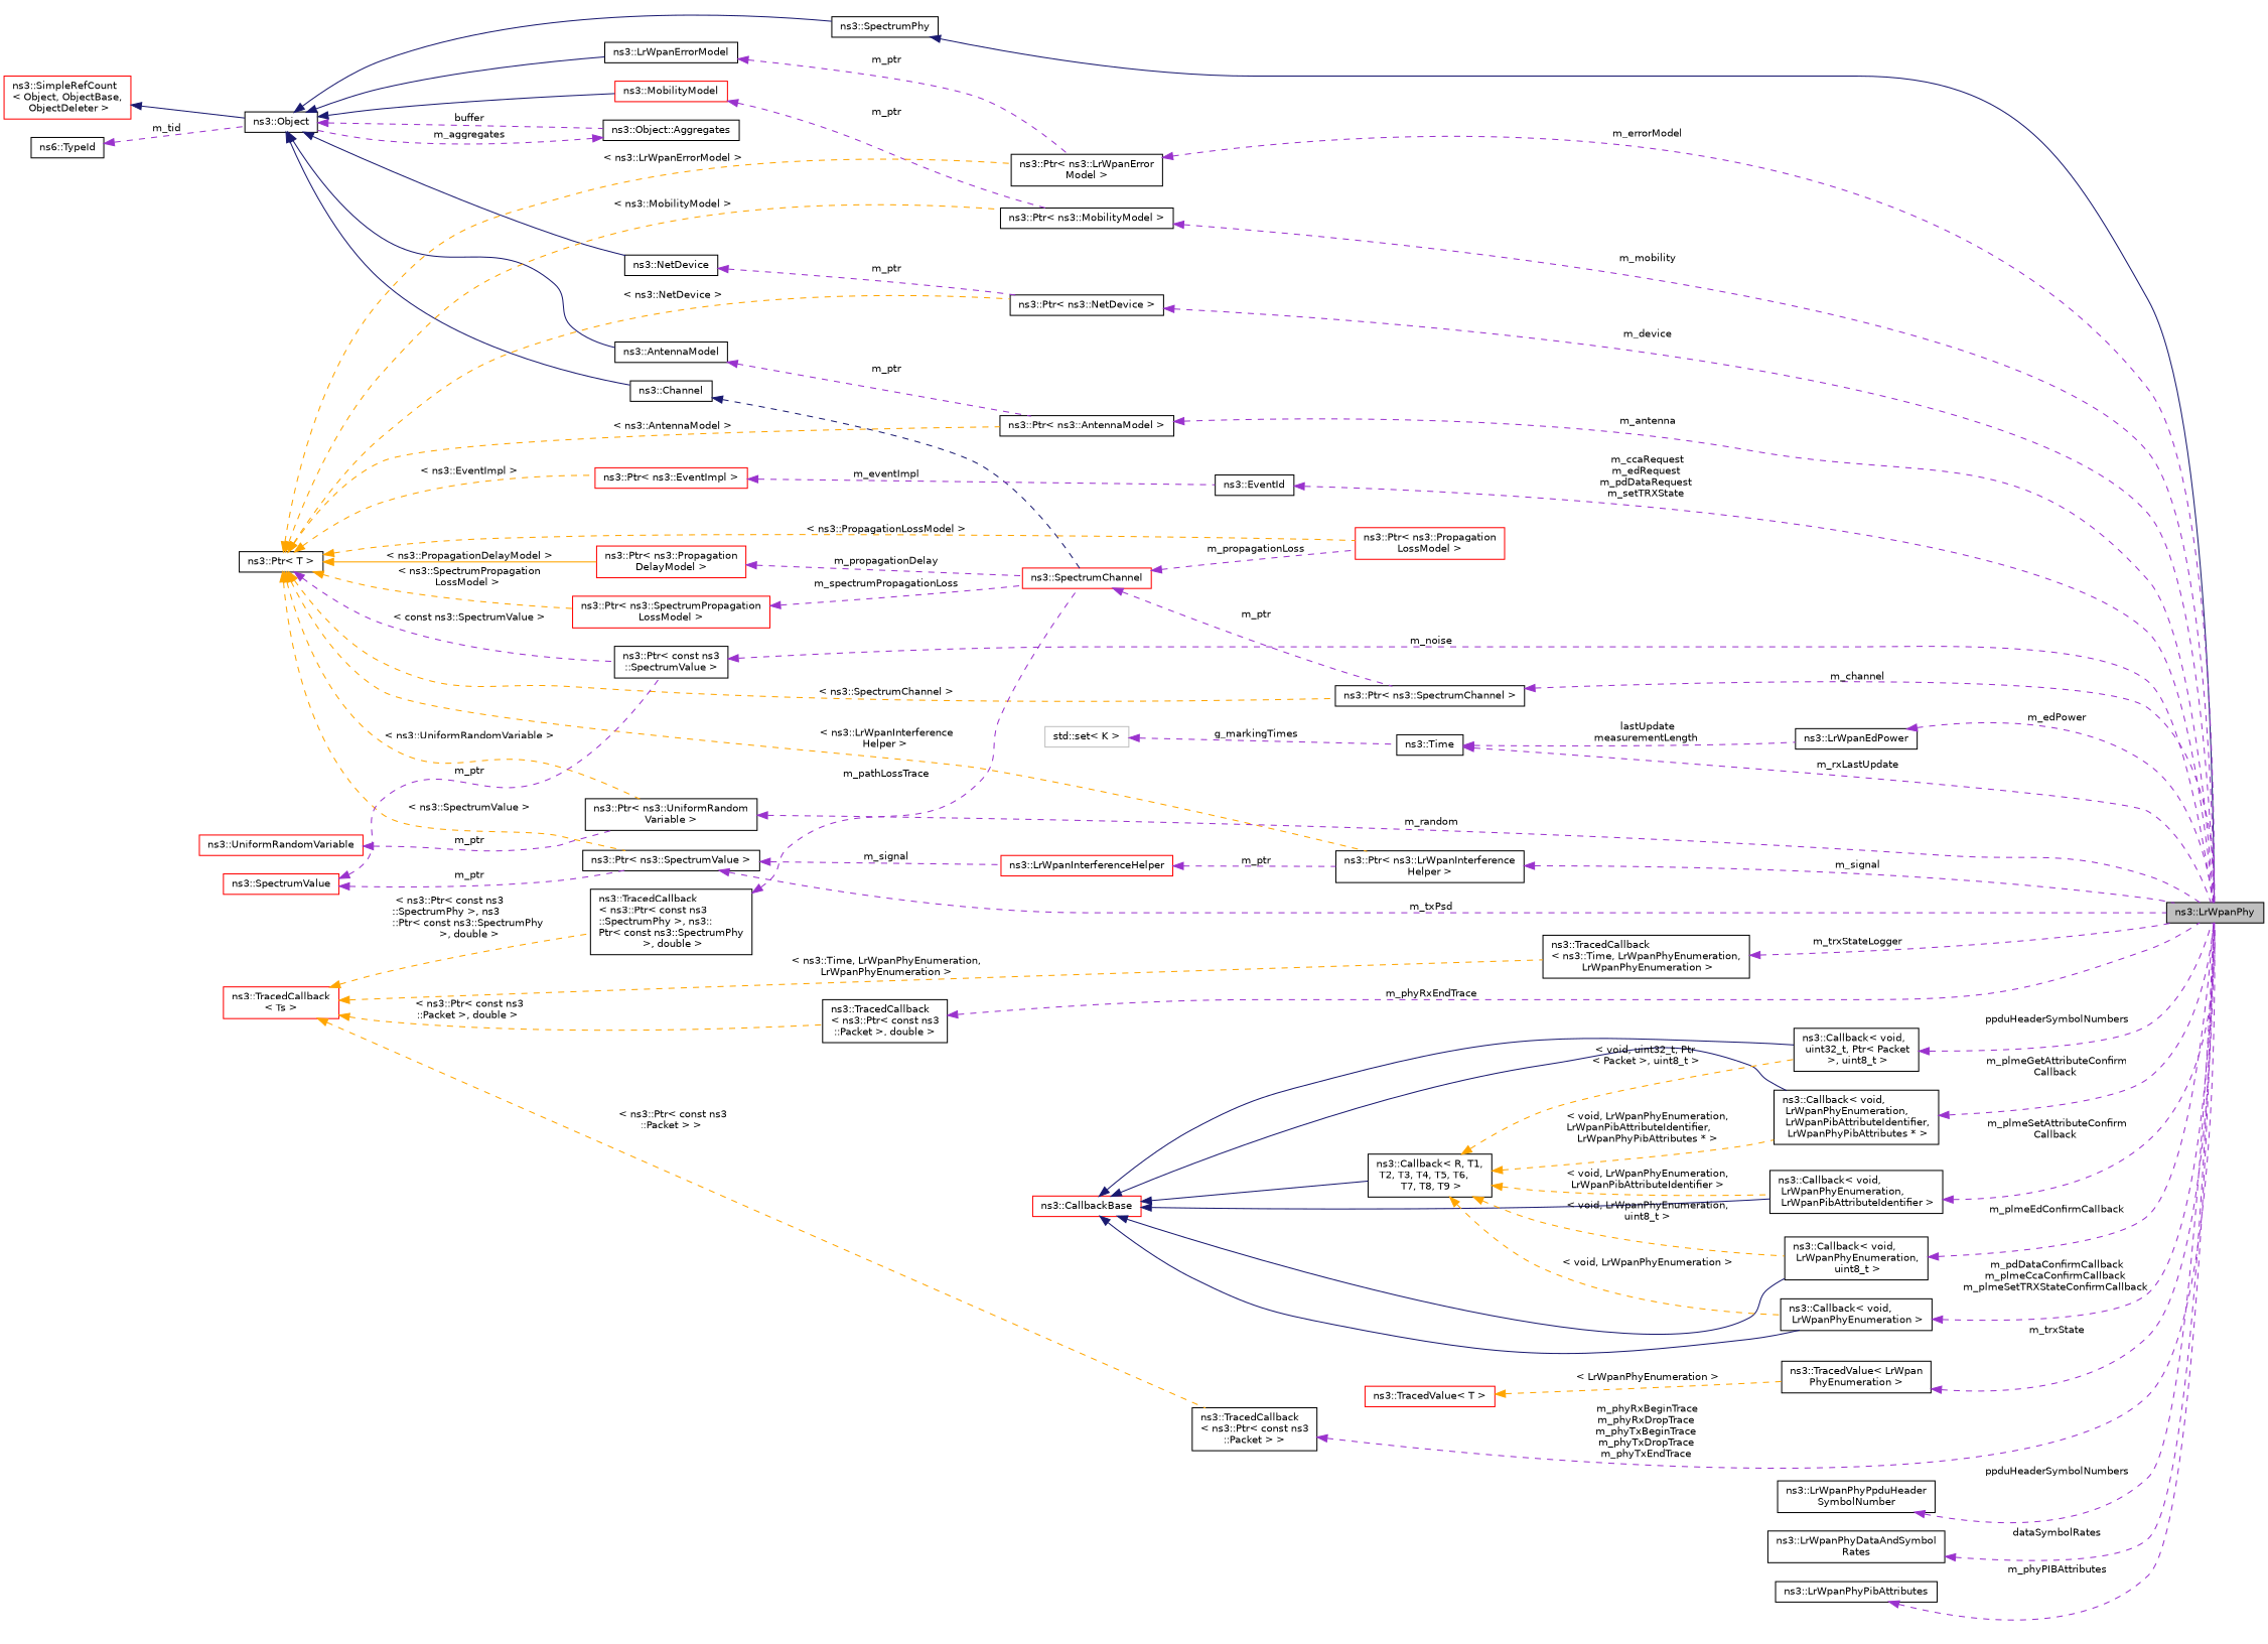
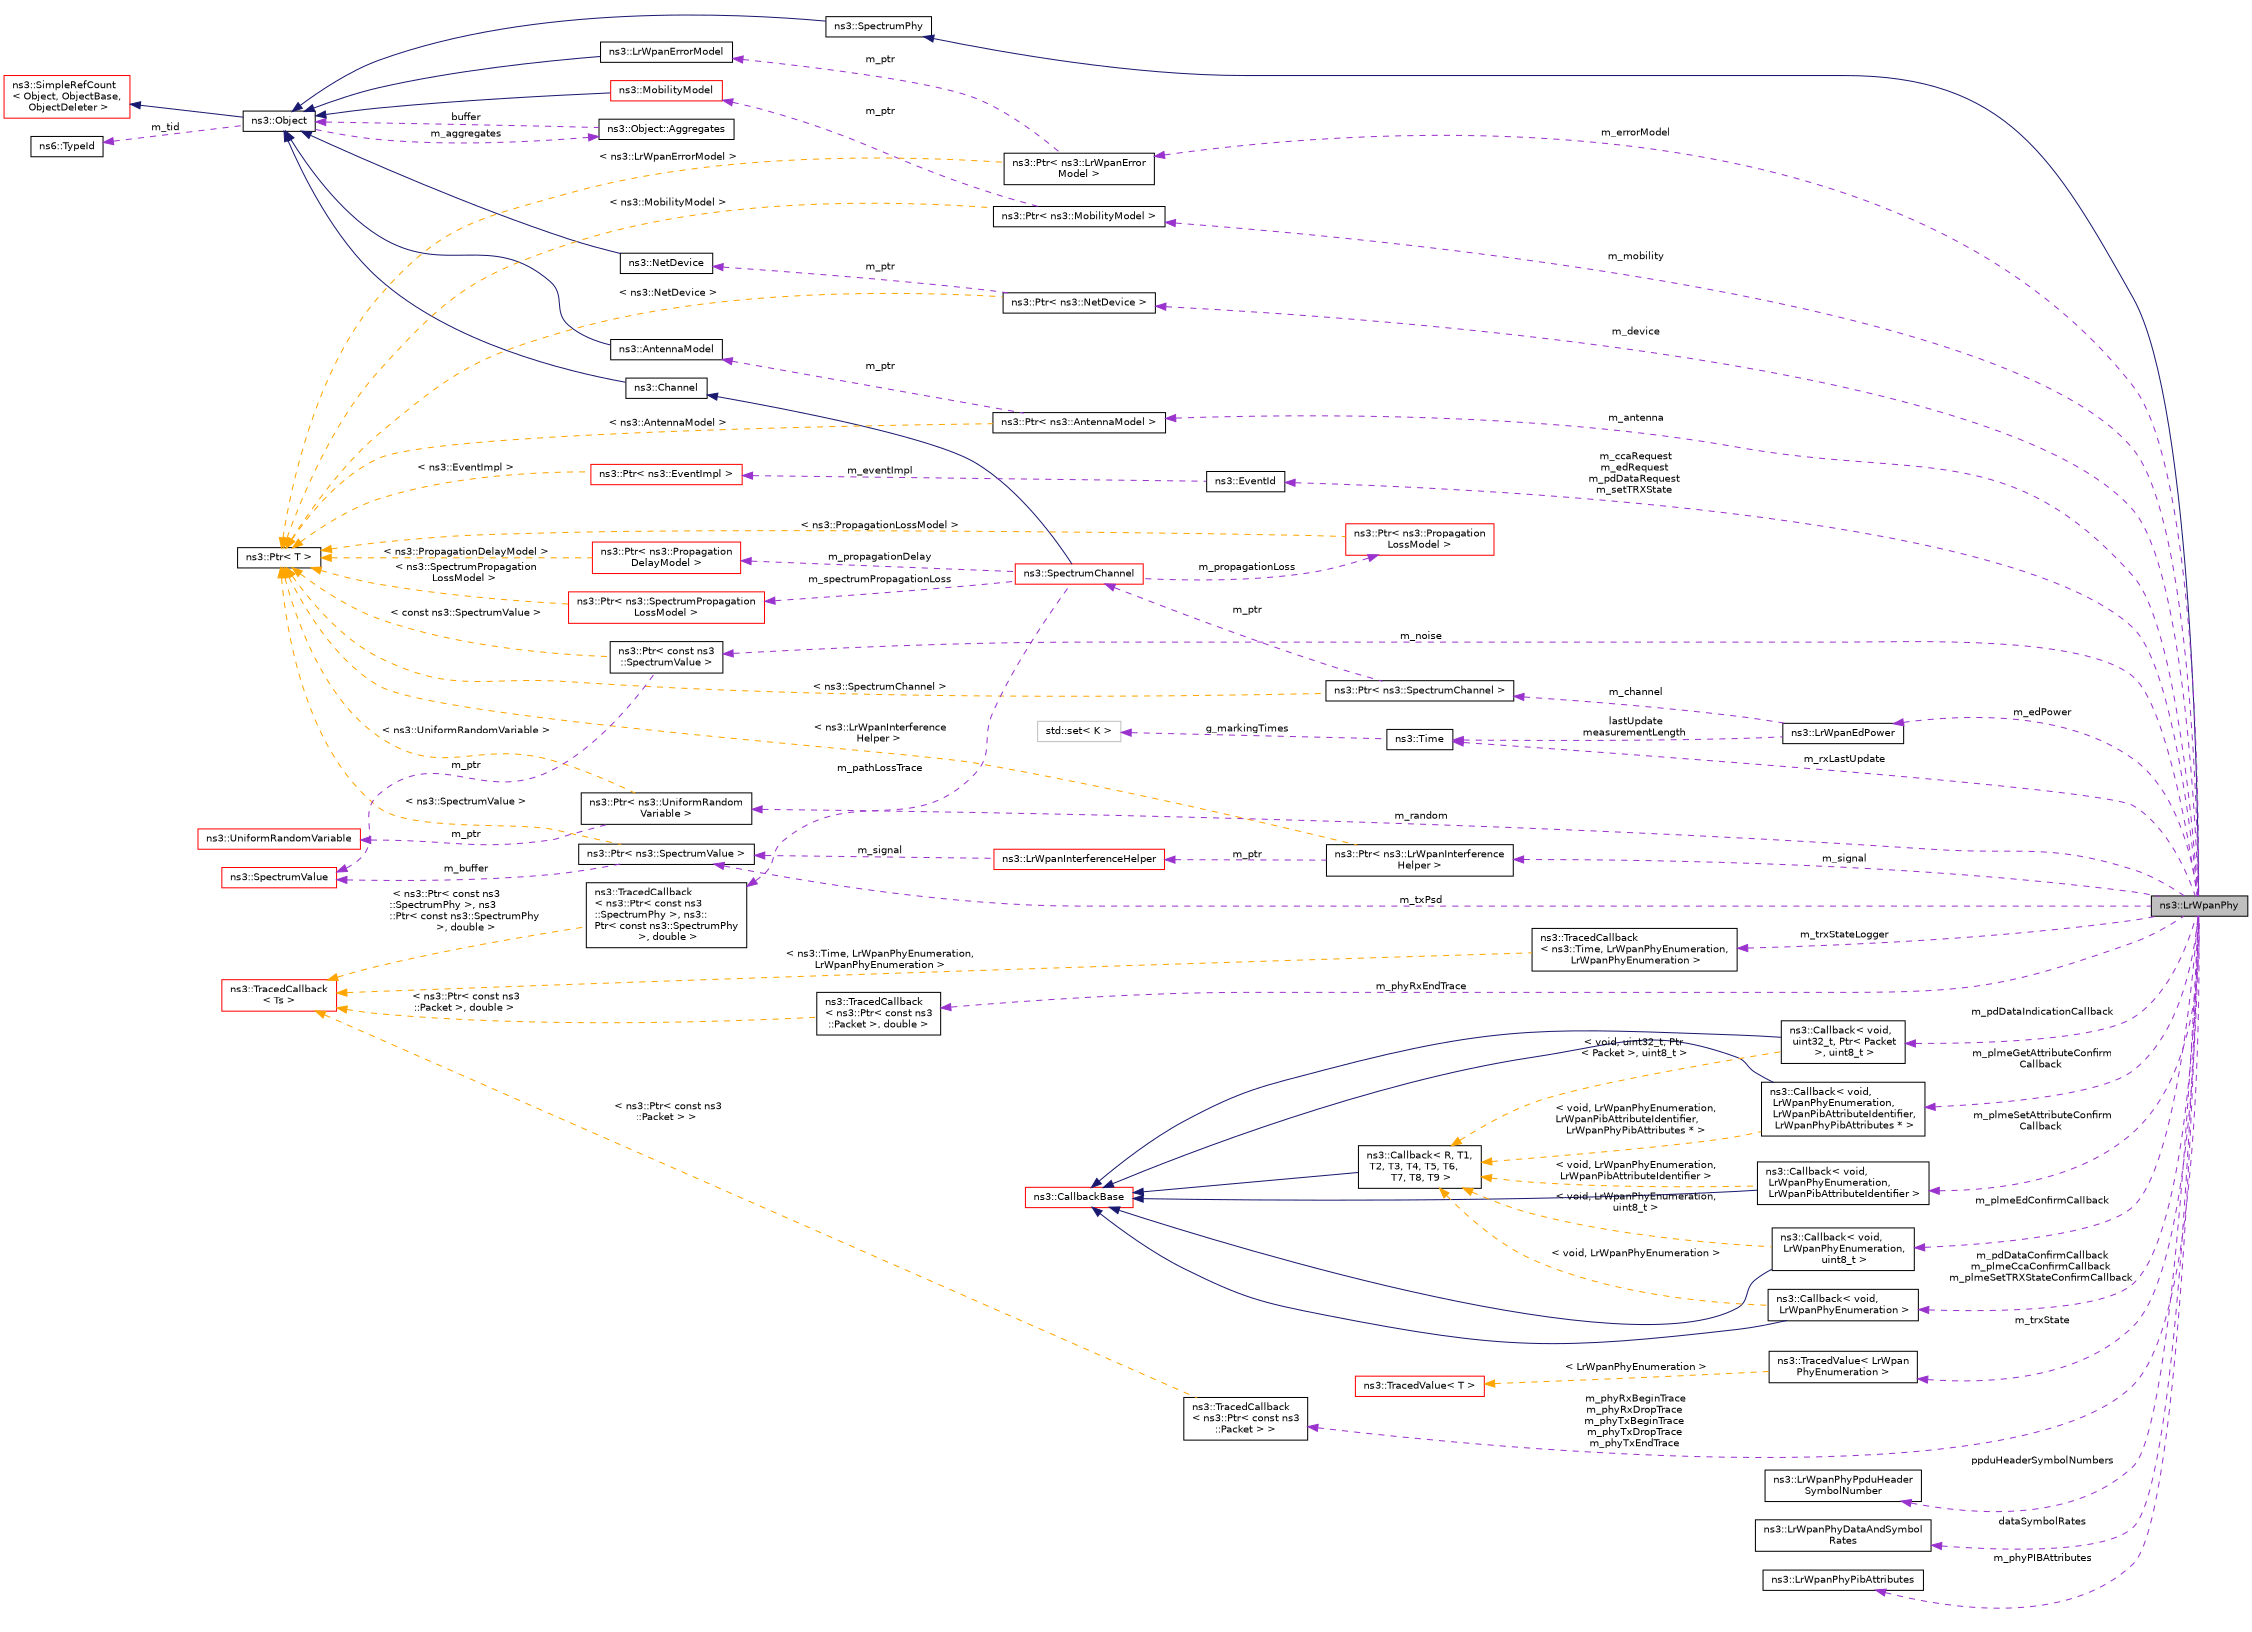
  digraph {
    rankdir=LR
    node [color=black fillcolor=white fontname=Helvetica fontsize=10 shape=record style=filled]
    edge [color=darkorchid3 dir=back fontname=Helvetica fontsize=10 labelfontname=Helvetica labelfontsize=10 style=dashed]
    n1 [fillcolor=grey75 fontcolor=black height=0.2 label="ns3::LrWpanPhy" width=0.4]
    n2 [height=0.2 label="ns3::SpectrumPhy" width=0.4]
    n3 [height=0.2 label="ns3::Object" width=0.4]
    n4 [height=0.2 label="ns3::Object::Aggregates" width=0.4]
    n5 [height=0.2 label="ns3::Channel" width=0.4]
    n6 [color=red height=0.2 label="ns3::MobilityModel" width=0.4]
    n7 [height=0.2 label="ns3::AntennaModel" width=0.4]
    n8 [height=0.2 label="ns3::LrWpanErrorModel" width=0.4]
    n9 [height=0.2 label="ns3::NetDevice" width=0.4]
    n10 [color=red height=0.2 label="ns3::SpectrumChannel" width=0.4]
    n11 [height=0.2 label="ns3::Ptr\< ns3::MobilityModel \>" width=0.4]
    n12 [height=0.2 label="ns3::Ptr\< ns3::AntennaModel \>" width=0.4]
    n13 [height=0.2 label="ns3::Ptr\< ns3::LrWpanError\lModel \>" width=0.4]
    n14 [height=0.2 label="ns3::Ptr\< ns3::NetDevice \>" width=0.4]
    n15 [color=red height=0.2 label="ns3::SimpleRefCount\l\< Object, ObjectBase,\l ObjectDeleter \>" width=0.4]
    n16 [height=0.2 label="ns6::TypeId" width=0.4]
    n17 [height=0.2 label="ns3::Ptr\< ns3::SpectrumChannel \>" width=0.4]
    n18 [color=red height=0.2 label="ns3::Ptr\< ns3::SpectrumPropagation\lLossModel \>" width=0.4]
    n19 [height=0.2 label="ns3::Ptr\< T \>" width=0.4]
    n20 [color=red height=0.2 label="ns3::Ptr\< ns3::Propagation\lDelayModel \>" width=0.4]
    n21 [color=red height=0.2 label="ns3::Ptr\< ns3::Propagation\lLossModel \>" width=0.4]
    n22 [color=red height=0.2 label="ns3::Ptr\< ns3::EventImpl \>" width=0.4]
    n23 [height=0.2 label="ns3::Ptr\< const ns3\l::SpectrumValue \>" width=0.4]
    n24 [height=0.2 label="ns3::Ptr\< ns3::SpectrumValue \>" width=0.4]
    n25 [height=0.2 label="ns3::Ptr\< ns3::UniformRandom\lVariable \>" width=0.4]
    n26 [height=0.2 label="ns3::Ptr\< ns3::LrWpanInterference\lHelper \>" width=0.4]
    n27 [height=0.2 label="ns3::EventId" width=0.4]
    n28 [color=red height=0.2 label="ns3::LrWpanInterferenceHelper" width=0.4]
    n29 [height=0.2 label="ns3::TracedCallback\l\< ns3::Ptr\< const ns3\l::SpectrumPhy \>, ns3::\lPtr\< const ns3::SpectrumPhy\l \>, double \>" width=0.4]
    n30 [color=red height=0.2 label="ns3::TracedCallback\l\< Ts \>" width=0.4]
    n31 [height=0.2 label="ns3::TracedCallback\l\< ns3::Ptr\< const ns3\l::Packet \> \>" width=0.4]
    n32 [height=0.2 label="ns3::TracedCallback\l\< ns3::Time, LrWpanPhyEnumeration,\l LrWpanPhyEnumeration \>" width=0.4]
    n33 [height=0.2 label="ns3::TracedCallback\l\< ns3::Ptr\< const ns3\l::Packet \>, double \>" width=0.4]
    n34 [height=0.2 label="ns3::LrWpanEdPower" width=0.4]
    n35 [height=0.2 label="ns3::Time" width=0.4]
    n36 [color=grey75 height=0.2 label="std::set\< K \>" width=0.4]
    n37 [height=0.2 label="ns3::Callback\< void,\l LrWpanPhyEnumeration \>" width=0.4]
    n38 [color=red height=0.2 label="ns3::CallbackBase" width=0.4]
    n39 [height=0.2 label="ns3::Callback\< R, T1,\l T2, T3, T4, T5, T6,\l T7, T8, T9 \>" width=0.4]
    n40 [height=0.2 label="ns3::Callback\< void,\l LrWpanPhyEnumeration,\l LrWpanPibAttributeIdentifier \>" width=0.4]
    n41 [height=0.2 label="ns3::Callback\< void,\l LrWpanPhyEnumeration,\l LrWpanPibAttributeIdentifier,\l LrWpanPhyPibAttributes * \>" width=0.4]
    n42 [height=0.2 label="ns3::Callback\< void,\l LrWpanPhyEnumeration,\l uint8_t \>" width=0.4]
    n43 [height=0.2 label="ns3::Callback\< void,\l uint32_t, Ptr\< Packet\l \>, uint8_t \>" width=0.4]
    n44 [color=red height=0.2 label="ns3::SpectrumValue" width=0.4]
    n45 [height=0.2 label="ns3::TracedValue\< LrWpan\lPhyEnumeration \>" width=0.4]
    n46 [color=red height=0.2 label="ns3::TracedValue\< T \>" width=0.4]
    n47 [height=0.2 label="ns3::LrWpanPhyPpduHeader\lSymbolNumber" width=0.4]
    n48 [height=0.2 label="ns3::LrWpanPhyDataAndSymbol\lRates" width=0.4]
    n49 [color=red height=0.2 label="ns3::UniformRandomVariable" width=0.4]
    n50 [height=0.2 label="ns3::LrWpanPhyPibAttributes" width=0.4]
    n2 -> n1 [color=midnightblue style=solid]
    n3 -> n2 [color=midnightblue style=solid]
    n3 -> n4 [label=" buffer"]
    n3 -> n5 [color=midnightblue style=solid]
    n3 -> n6 [color=midnightblue style=solid]
    n3 -> n7 [color=midnightblue style=solid]
    n3 -> n8 [color=midnightblue style=solid]
    n3 -> n9 [color=midnightblue style=solid]
    n4 -> n3 [label=" m_aggregates"]
-   n5 -> n10 [color=midnightblue]
+   n5 -> n10 [color=midnightblue style=solid]
    n6 -> n11 [label=" m_ptr"]
    n7 -> n12 [label=" m_ptr"]
    n8 -> n13 [label=" m_ptr"]
    n9 -> n14 [label=" m_ptr"]
    n10 -> n17 [label=" m_ptr"]
    n11 -> n1 [label=" m_mobility"]
    n12 -> n1 [label=" m_antenna"]
    n13 -> n1 [label=" m_errorModel"]
    n14 -> n1 [label=" m_device"]
    n15 -> n3 [color=midnightblue style=solid]
    n16 -> n3 [label=" m_tid"]
-   n17 -> n1 [label=" m_channel"]
+   n17 -> n34 [label=" m_channel"]
    n18 -> n10 [label=" m_spectrumPropagationLoss"]
    n19 -> n11 [color=orange label=" \< ns3::MobilityModel \>"]
    n19 -> n12 [color=orange label=" \< ns3::AntennaModel \>"]
    n19 -> n13 [color=orange label=" \< ns3::LrWpanErrorModel \>"]
    n19 -> n14 [color=orange label=" \< ns3::NetDevice \>"]
    n19 -> n17 [color=orange label=" \< ns3::SpectrumChannel \>"]
    n19 -> n18 [color=orange label=" \< ns3::SpectrumPropagation\lLossModel \>"]
-   n19 -> n20 [color=orange label=" \< ns3::PropagationDelayModel \>" style=solid]
+   n19 -> n20 [color=orange label=" \< ns3::PropagationDelayModel \>"]
    n19 -> n21 [color=orange label=" \< ns3::PropagationLossModel \>"]
    n19 -> n22 [color=orange label=" \< ns3::EventImpl \>"]
-   n19 -> n23 [label=" \< const ns3::SpectrumValue \>"]
+   n19 -> n23 [color=orange label=" \< const ns3::SpectrumValue \>"]
    n19 -> n24 [color=orange label=" \< ns3::SpectrumValue \>"]
    n19 -> n25 [color=orange label=" \< ns3::UniformRandomVariable \>"]
    n19 -> n26 [color=orange label=" \< ns3::LrWpanInterference\lHelper \>"]
    n20 -> n10 [label=" m_propagationDelay"]
-   n10 -> n21 [label=" m_propagationLoss"]
+   n21 -> n10 [label=" m_propagationLoss"]
    n22 -> n27 [label=" m_eventImpl"]
    n23 -> n1 [label=" m_noise"]
    n24 -> n1 [label=" m_txPsd"]
    n24 -> n28 [label=" m_signal"]
    n25 -> n1 [label=" m_random"]
    n26 -> n1 [label=" m_signal"]
    n27 -> n1 [label=" m_ccaRequest\nm_edRequest\nm_pdDataRequest\nm_setTRXState"]
    n28 -> n26 [label=" m_ptr"]
    n29 -> n10 [label=" m_pathLossTrace"]
    n30 -> n29 [color=orange label=" \< ns3::Ptr\< const ns3\l::SpectrumPhy \>, ns3\l::Ptr\< const ns3::SpectrumPhy\l \>, double \>"]
    n30 -> n31 [color=orange label=" \< ns3::Ptr\< const ns3\l::Packet \> \>"]
    n30 -> n32 [color=orange label=" \< ns3::Time, LrWpanPhyEnumeration,\l LrWpanPhyEnumeration \>"]
    n30 -> n33 [color=orange label=" \< ns3::Ptr\< const ns3\l::Packet \>, double \>"]
    n31 -> n1 [label=" m_phyRxBeginTrace\nm_phyRxDropTrace\nm_phyTxBeginTrace\nm_phyTxDropTrace\nm_phyTxEndTrace"]
    n32 -> n1 [label=" m_trxStateLogger"]
    n33 -> n1 [label=" m_phyRxEndTrace"]
    n34 -> n1 [label=" m_edPower"]
    n35 -> n1 [label=" m_rxLastUpdate"]
    n35 -> n34 [label=" lastUpdate\nmeasurementLength"]
    n36 -> n35 [label=" g_markingTimes"]
    n37 -> n1 [label=" m_pdDataConfirmCallback\nm_plmeCcaConfirmCallback\nm_plmeSetTRXStateConfirmCallback"]
    n38 -> n37 [color=midnightblue style=solid]
    n38 -> n39 [color=midnightblue style=solid]
    n38 -> n40 [color=midnightblue style=solid]
    n38 -> n41 [color=midnightblue style=solid]
    n38 -> n42 [color=midnightblue style=solid]
    n38 -> n43 [color=midnightblue style=solid]
    n39 -> n37 [color=orange label=" \< void, LrWpanPhyEnumeration \>"]
    n39 -> n40 [color=orange label=" \< void, LrWpanPhyEnumeration,\l LrWpanPibAttributeIdentifier \>"]
    n39 -> n41 [color=orange label=" \< void, LrWpanPhyEnumeration,\l LrWpanPibAttributeIdentifier,\l LrWpanPhyPibAttributes * \>"]
    n39 -> n42 [color=orange label=" \< void, LrWpanPhyEnumeration,\l uint8_t \>"]
    n39 -> n43 [color=orange label=" \< void, uint32_t, Ptr\l\< Packet \>, uint8_t \>"]
    n40 -> n1 [label=" m_plmeSetAttributeConfirm\lCallback"]
    n41 -> n1 [label=" m_plmeGetAttributeConfirm\lCallback"]
    n42 -> n1 [label=" m_plmeEdConfirmCallback"]
-   n43 -> n1 [label=" ppduHeaderSymbolNumbers"]
+   n43 -> n1 [label=" m_pdDataIndicationCallback"]
    n44 -> n23 [label=" m_ptr"]
-   n44 -> n24 [label=" m_ptr"]
+   n44 -> n24 [label=" m_buffer"]
    n45 -> n1 [label=" m_trxState"]
    n46 -> n45 [color=orange label=" \< LrWpanPhyEnumeration \>"]
    n47 -> n1 [label=" ppduHeaderSymbolNumbers"]
    n48 -> n1 [label=" dataSymbolRates"]
    n49 -> n25 [label=" m_ptr"]
    n50 -> n1 [label=" m_phyPIBAttributes"]
  }
